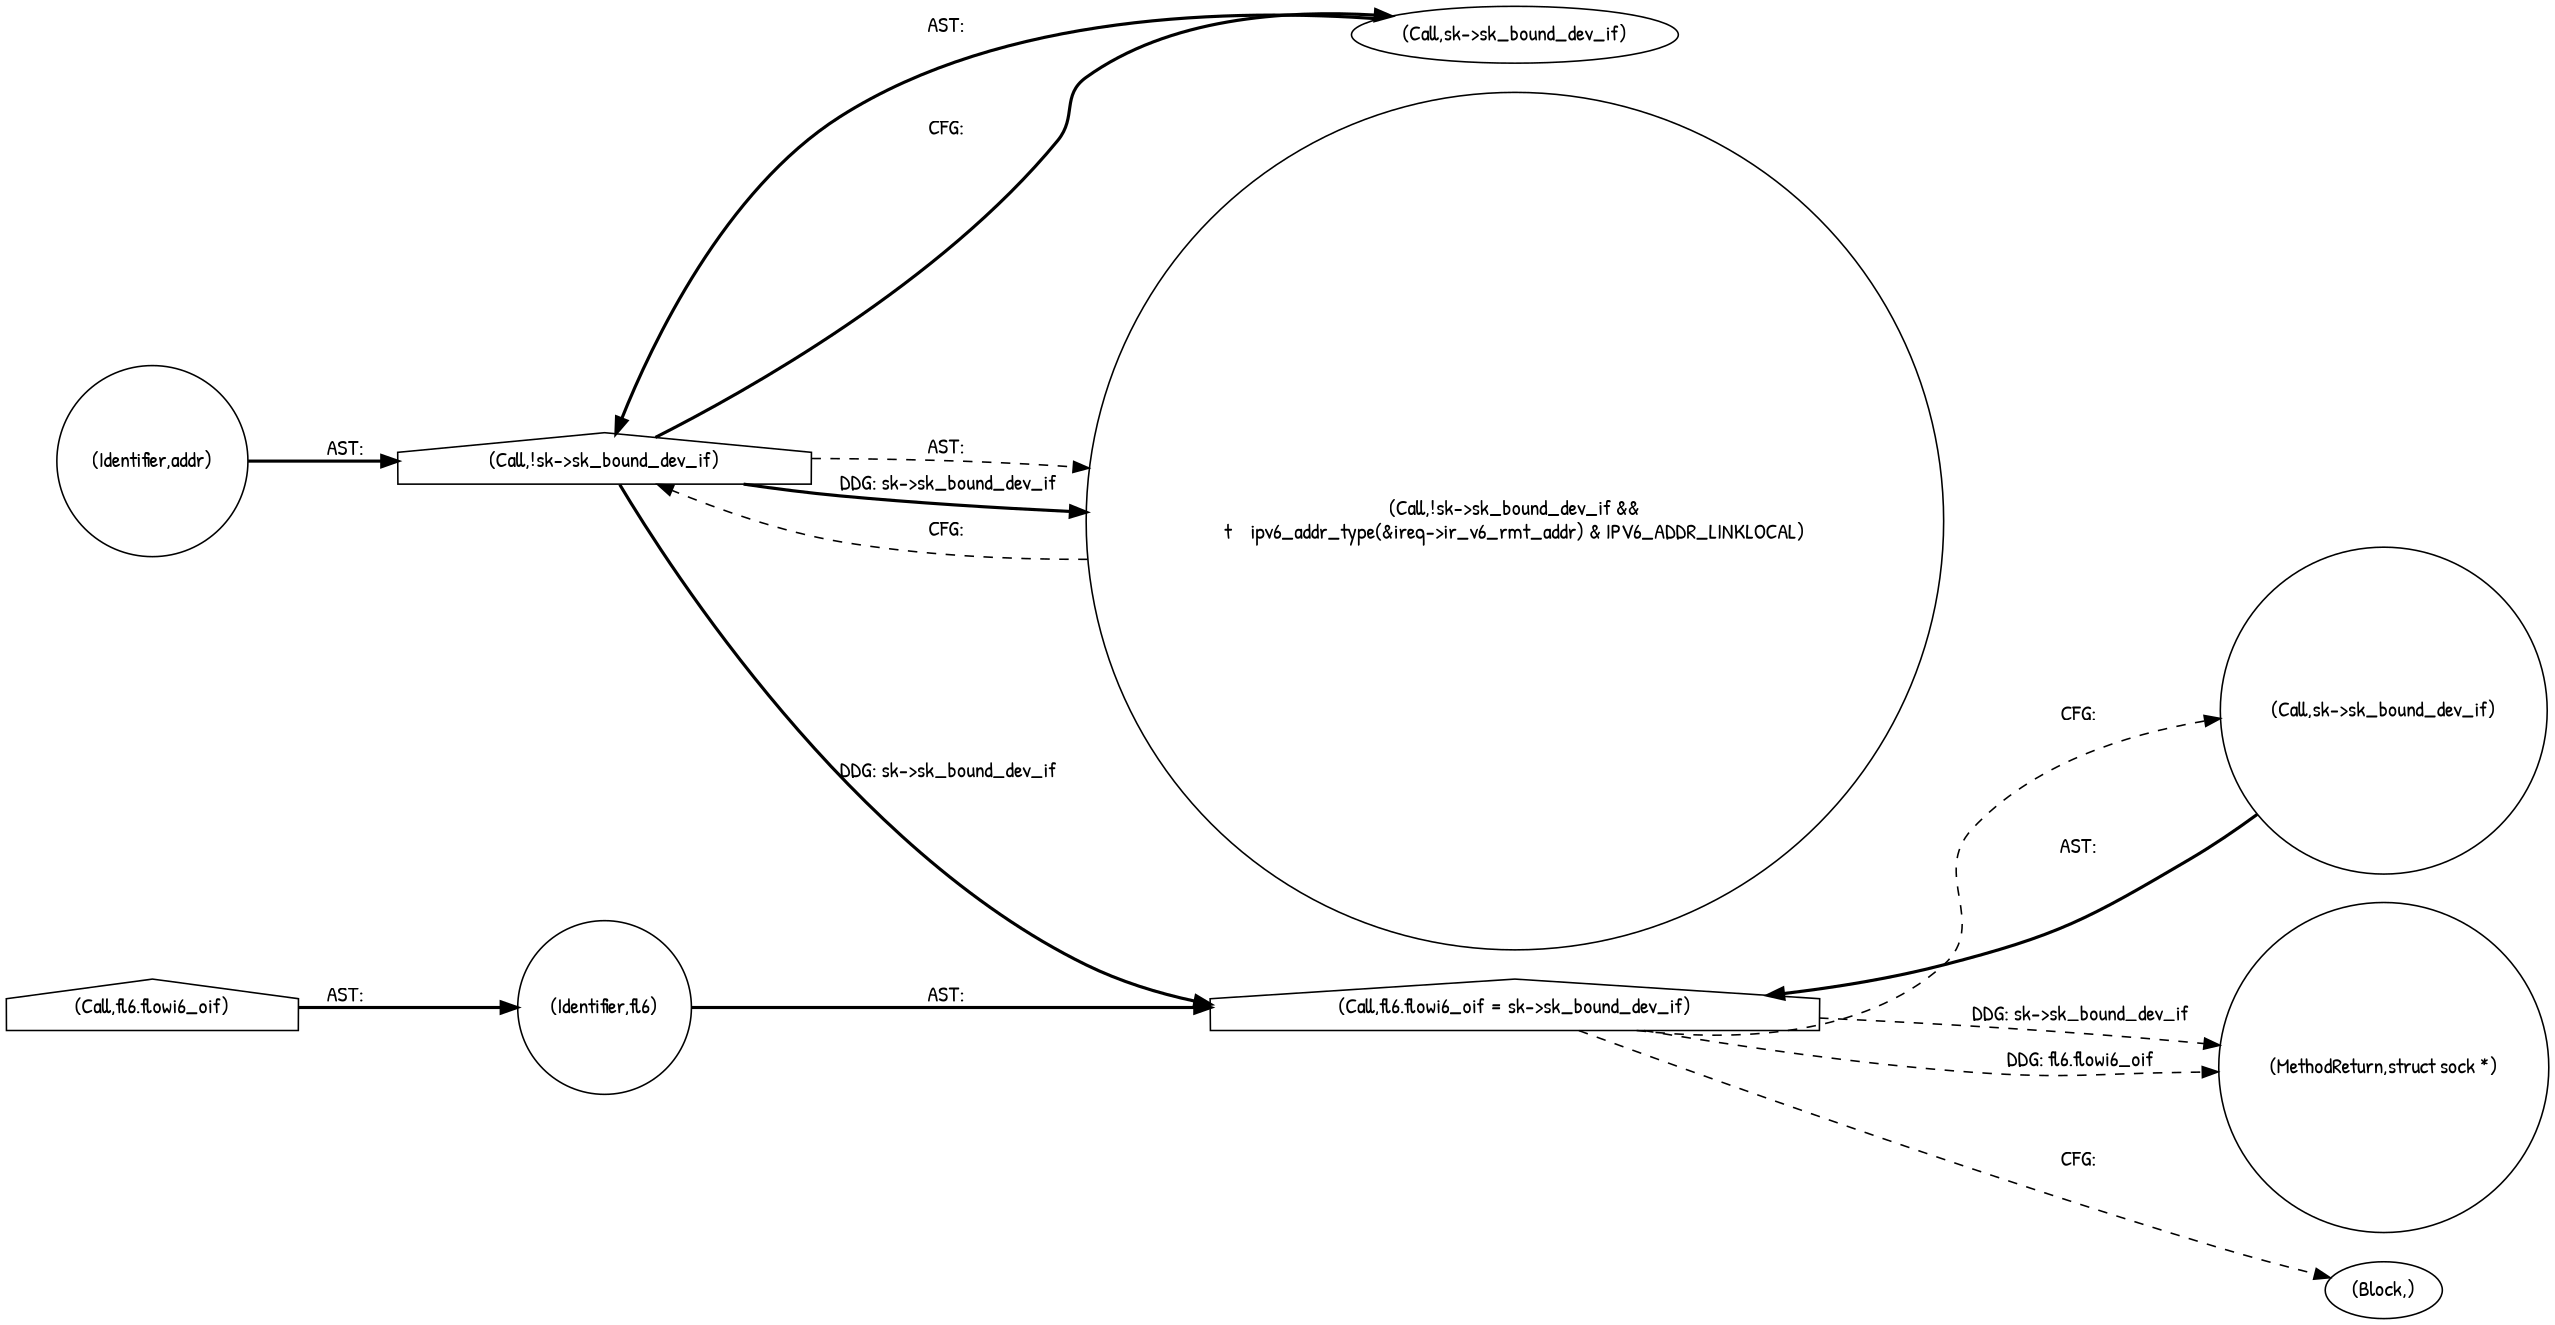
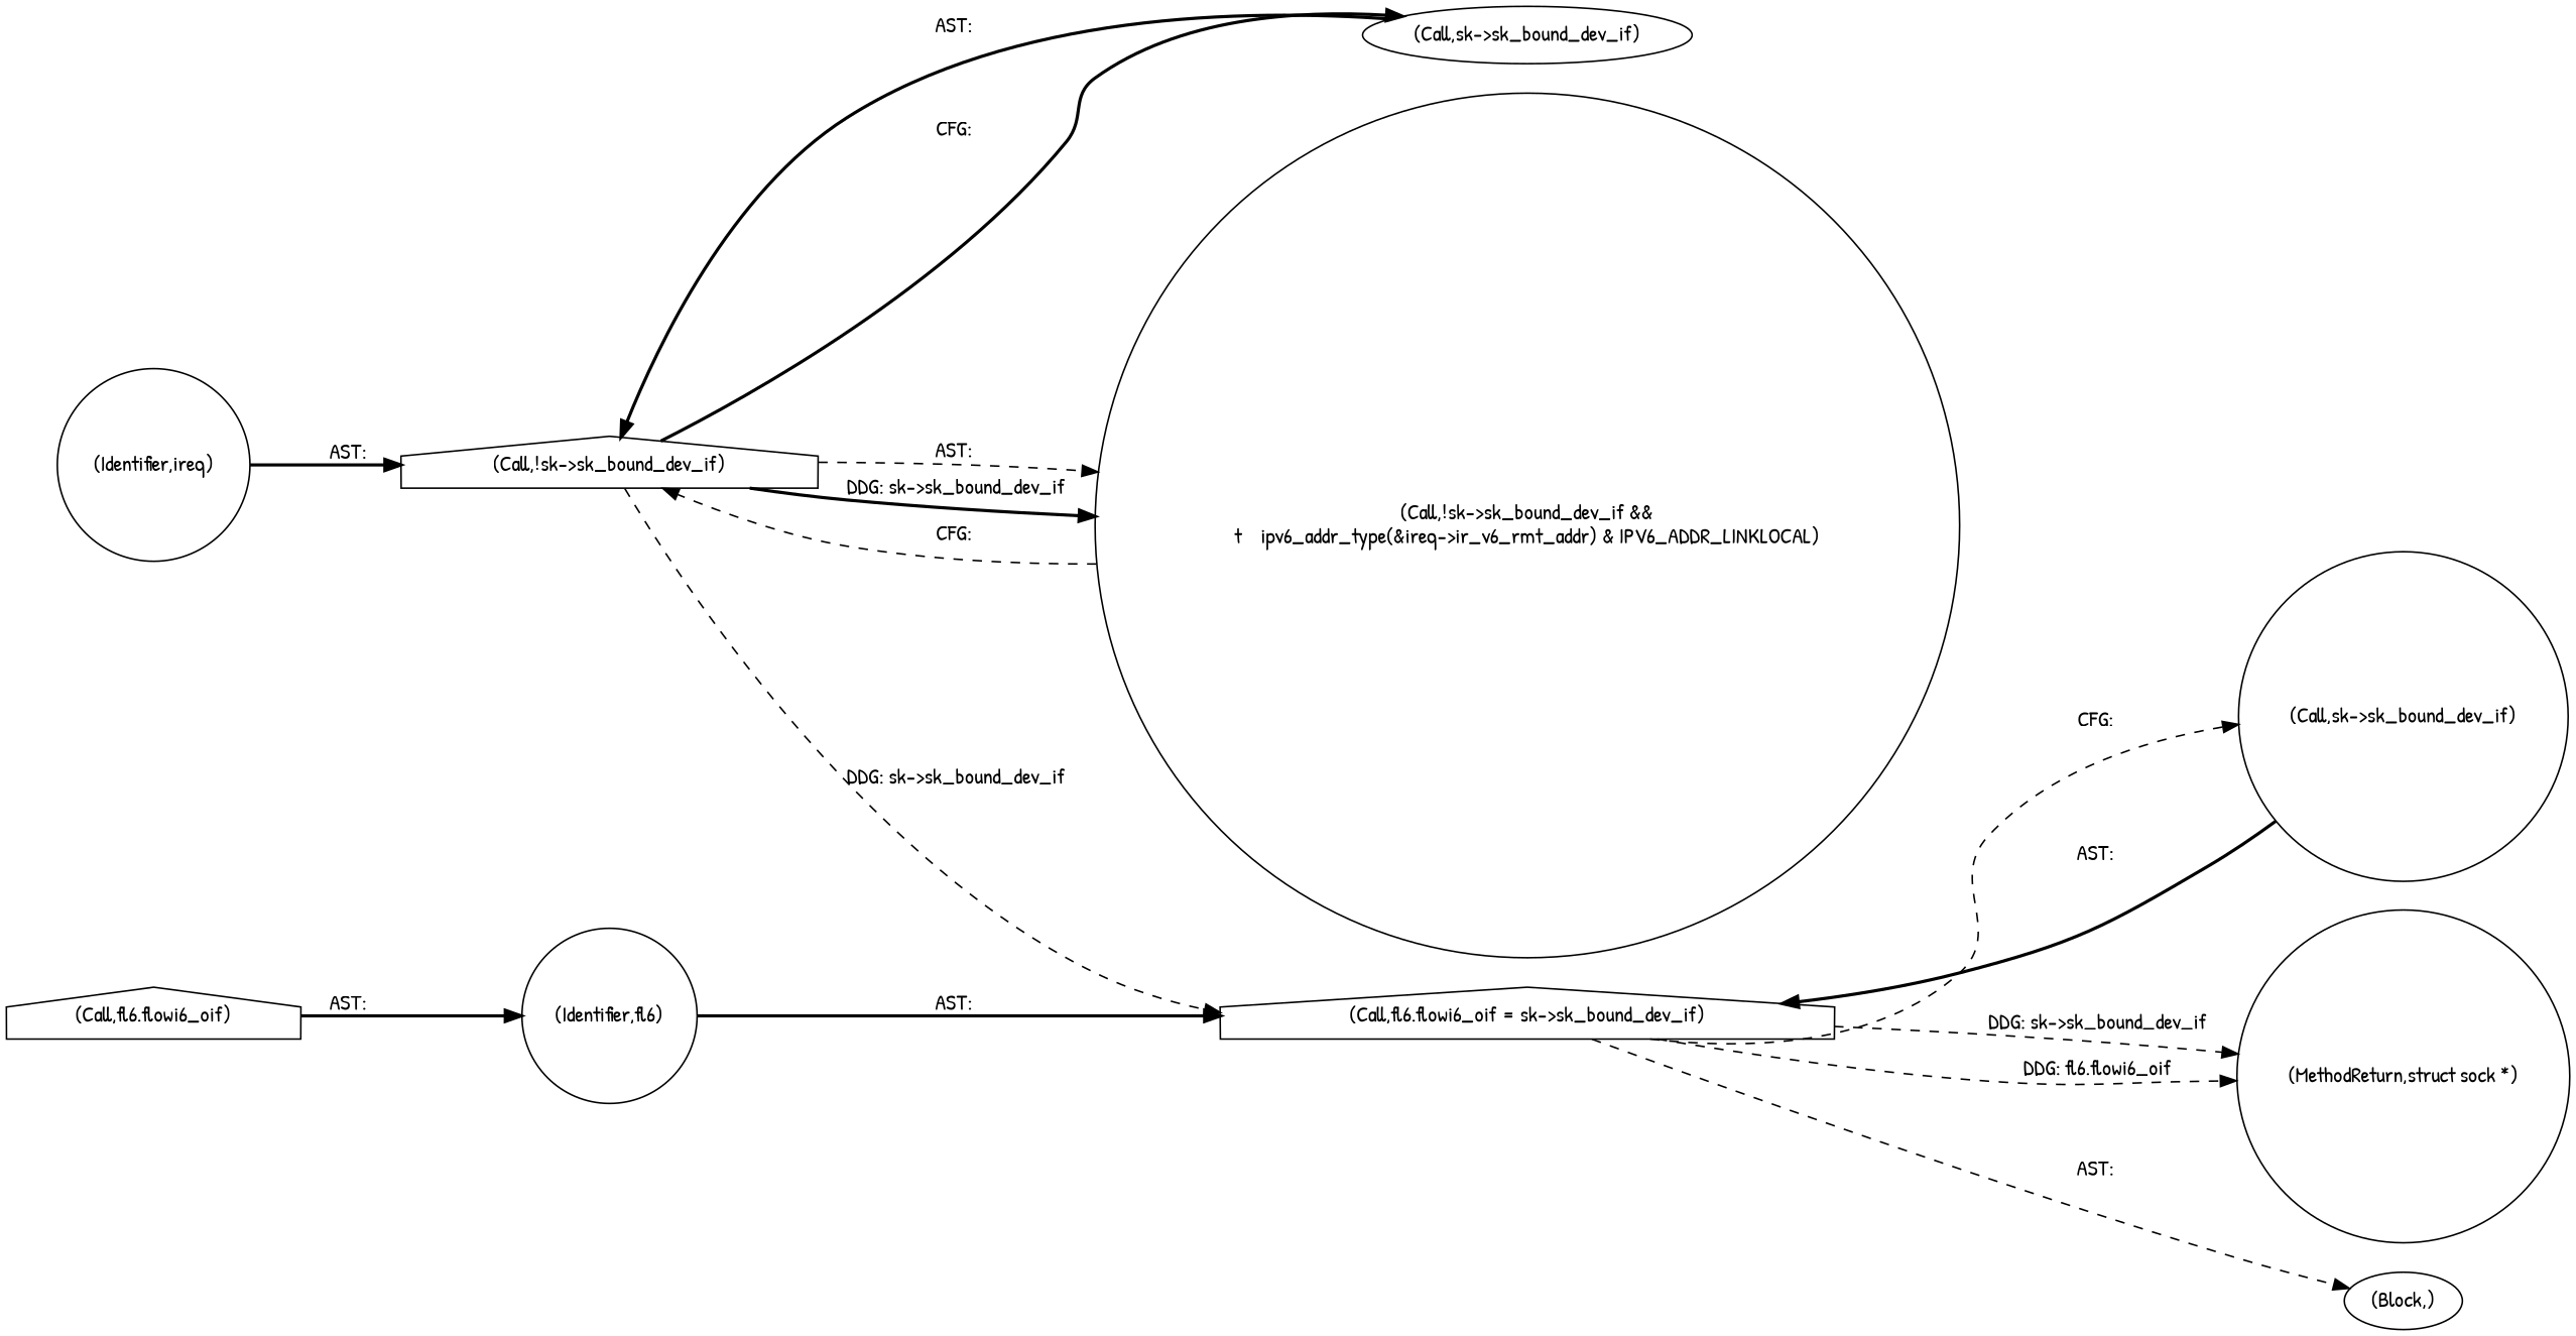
  digraph {
    fontname="Patrick Hand"
    rankdir=LR
    node [fontname="Patrick Hand" shape=circle]
    edge [fontname="Patrick Hand" style=bold]
    n1 [label="(Call,fl6.flowi6_oif = sk->sk_bound_dev_if)" shape=house]
    n2 [label="(Call,sk->sk_bound_dev_if)"]
    n3 [label="(MethodReturn,struct sock *)"]
    n4 [label="(Block,)" shape=ellipse]
    n5 [label="(Call,!sk->sk_bound_dev_if)" shape=house]
    n6 [label="(Call,!sk->sk_bound_dev_if &&\n\t    ipv6_addr_type(&ireq->ir_v6_rmt_addr) & IPV6_ADDR_LINKLOCAL)"]
    n7 [label="(Call,sk->sk_bound_dev_if)" shape=ellipse]
    n8 [label="(Identifier,fl6)"]
-   n9 [label="(Identifier,addr)"]
+   n9 [label="(Identifier,ireq)"]
    n10 [label="(Call,fl6.flowi6_oif)" shape=house]
    n1 -> n2 [label="CFG: " style=dashed]
    n1 -> n3 [label="DDG: sk->sk_bound_dev_if" style=dashed]
    n1 -> n3 [label="DDG: fl6.flowi6_oif" style=dashed]
-   n1 -> n4 [label="CFG: " style=dashed]
+   n1 -> n4 [label="AST: " style=dashed]
    n2 -> n1 [label="AST: "]
-   n5 -> n1 [label="DDG: sk->sk_bound_dev_if"]
+   n5 -> n1 [label="DDG: sk->sk_bound_dev_if" style=dashed]
    n5 -> n6 [label="AST: " style=dashed]
    n5 -> n6 [label="DDG: sk->sk_bound_dev_if"]
    n5 -> n7 [label="CFG: "]
    n6 -> n5 [label="CFG: " style=dashed]
    n7 -> n5 [label="AST: "]
    n8 -> n1 [label="AST: "]
    n9 -> n5 [label="AST: "]
    n10 -> n8 [label="AST: "]
  }
